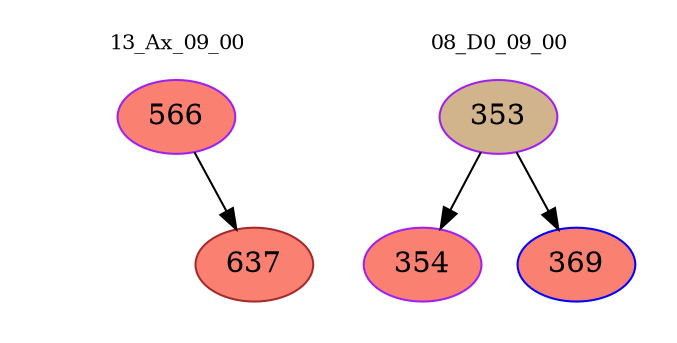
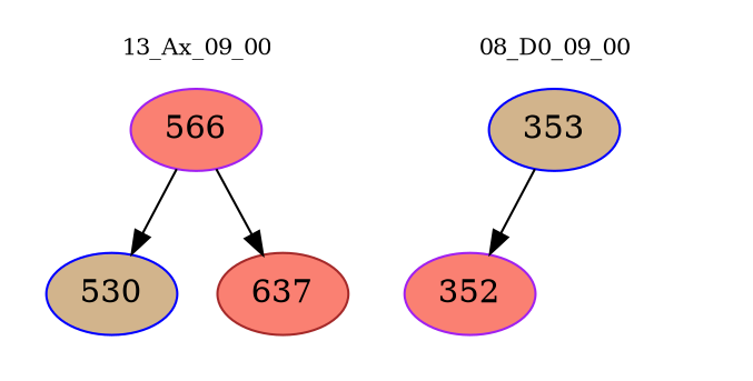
  digraph {
    node [color=blue fillcolor=salmon style=filled]
    edge [color=black]
    n1 [color=purple label=566]
+   n2 [fillcolor=tan label=530]
    n3 [color=brown label=637]
-   n4 [color=purple fillcolor=tan label=353]
-   n5 [color=purple label=354]
-   n6 [label=369]
+   n4 [fillcolor=tan label=353]
+   n5 [color=purple label=352]
    subgraph cluster_1 {
      color=white
      fontsize=10
      label="13_Ax_09_00"
      n1
+     n2
      n3
    }
    subgraph cluster_2 {
      color=white
      fontsize=10
      label="08_D0_09_00"
      n4
      n5
-     n6
    }
+   n1 -> n2
    n1 -> n3
    n4 -> n5
-   n4 -> n6
  }
